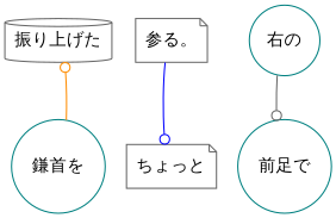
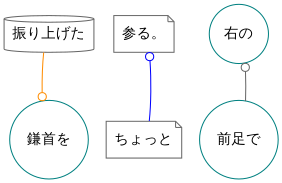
  digraph {
    node [color=gray40 shape=circle]
    edge [arrowhead=odot]
    n1 [label="振り上げた" shape=cylinder]
    n2 [color=teal label="鎌首を"]
    n3 [label="参る。" shape=note]
    n4 [color=teal label="右の"]
    n5 [color=teal label="前足で"]
    n6 [label="ちょっと" shape=note]
-   n2 -> n1 [color=darkorange]
-   n4 -> n5 [color=gray40]
-   n3 -> n6 [color=blue]
+   n1 -> n2 [color=darkorange]
+   n5 -> n4 [color=gray40]
+   n6 -> n3 [color=blue]
  }
